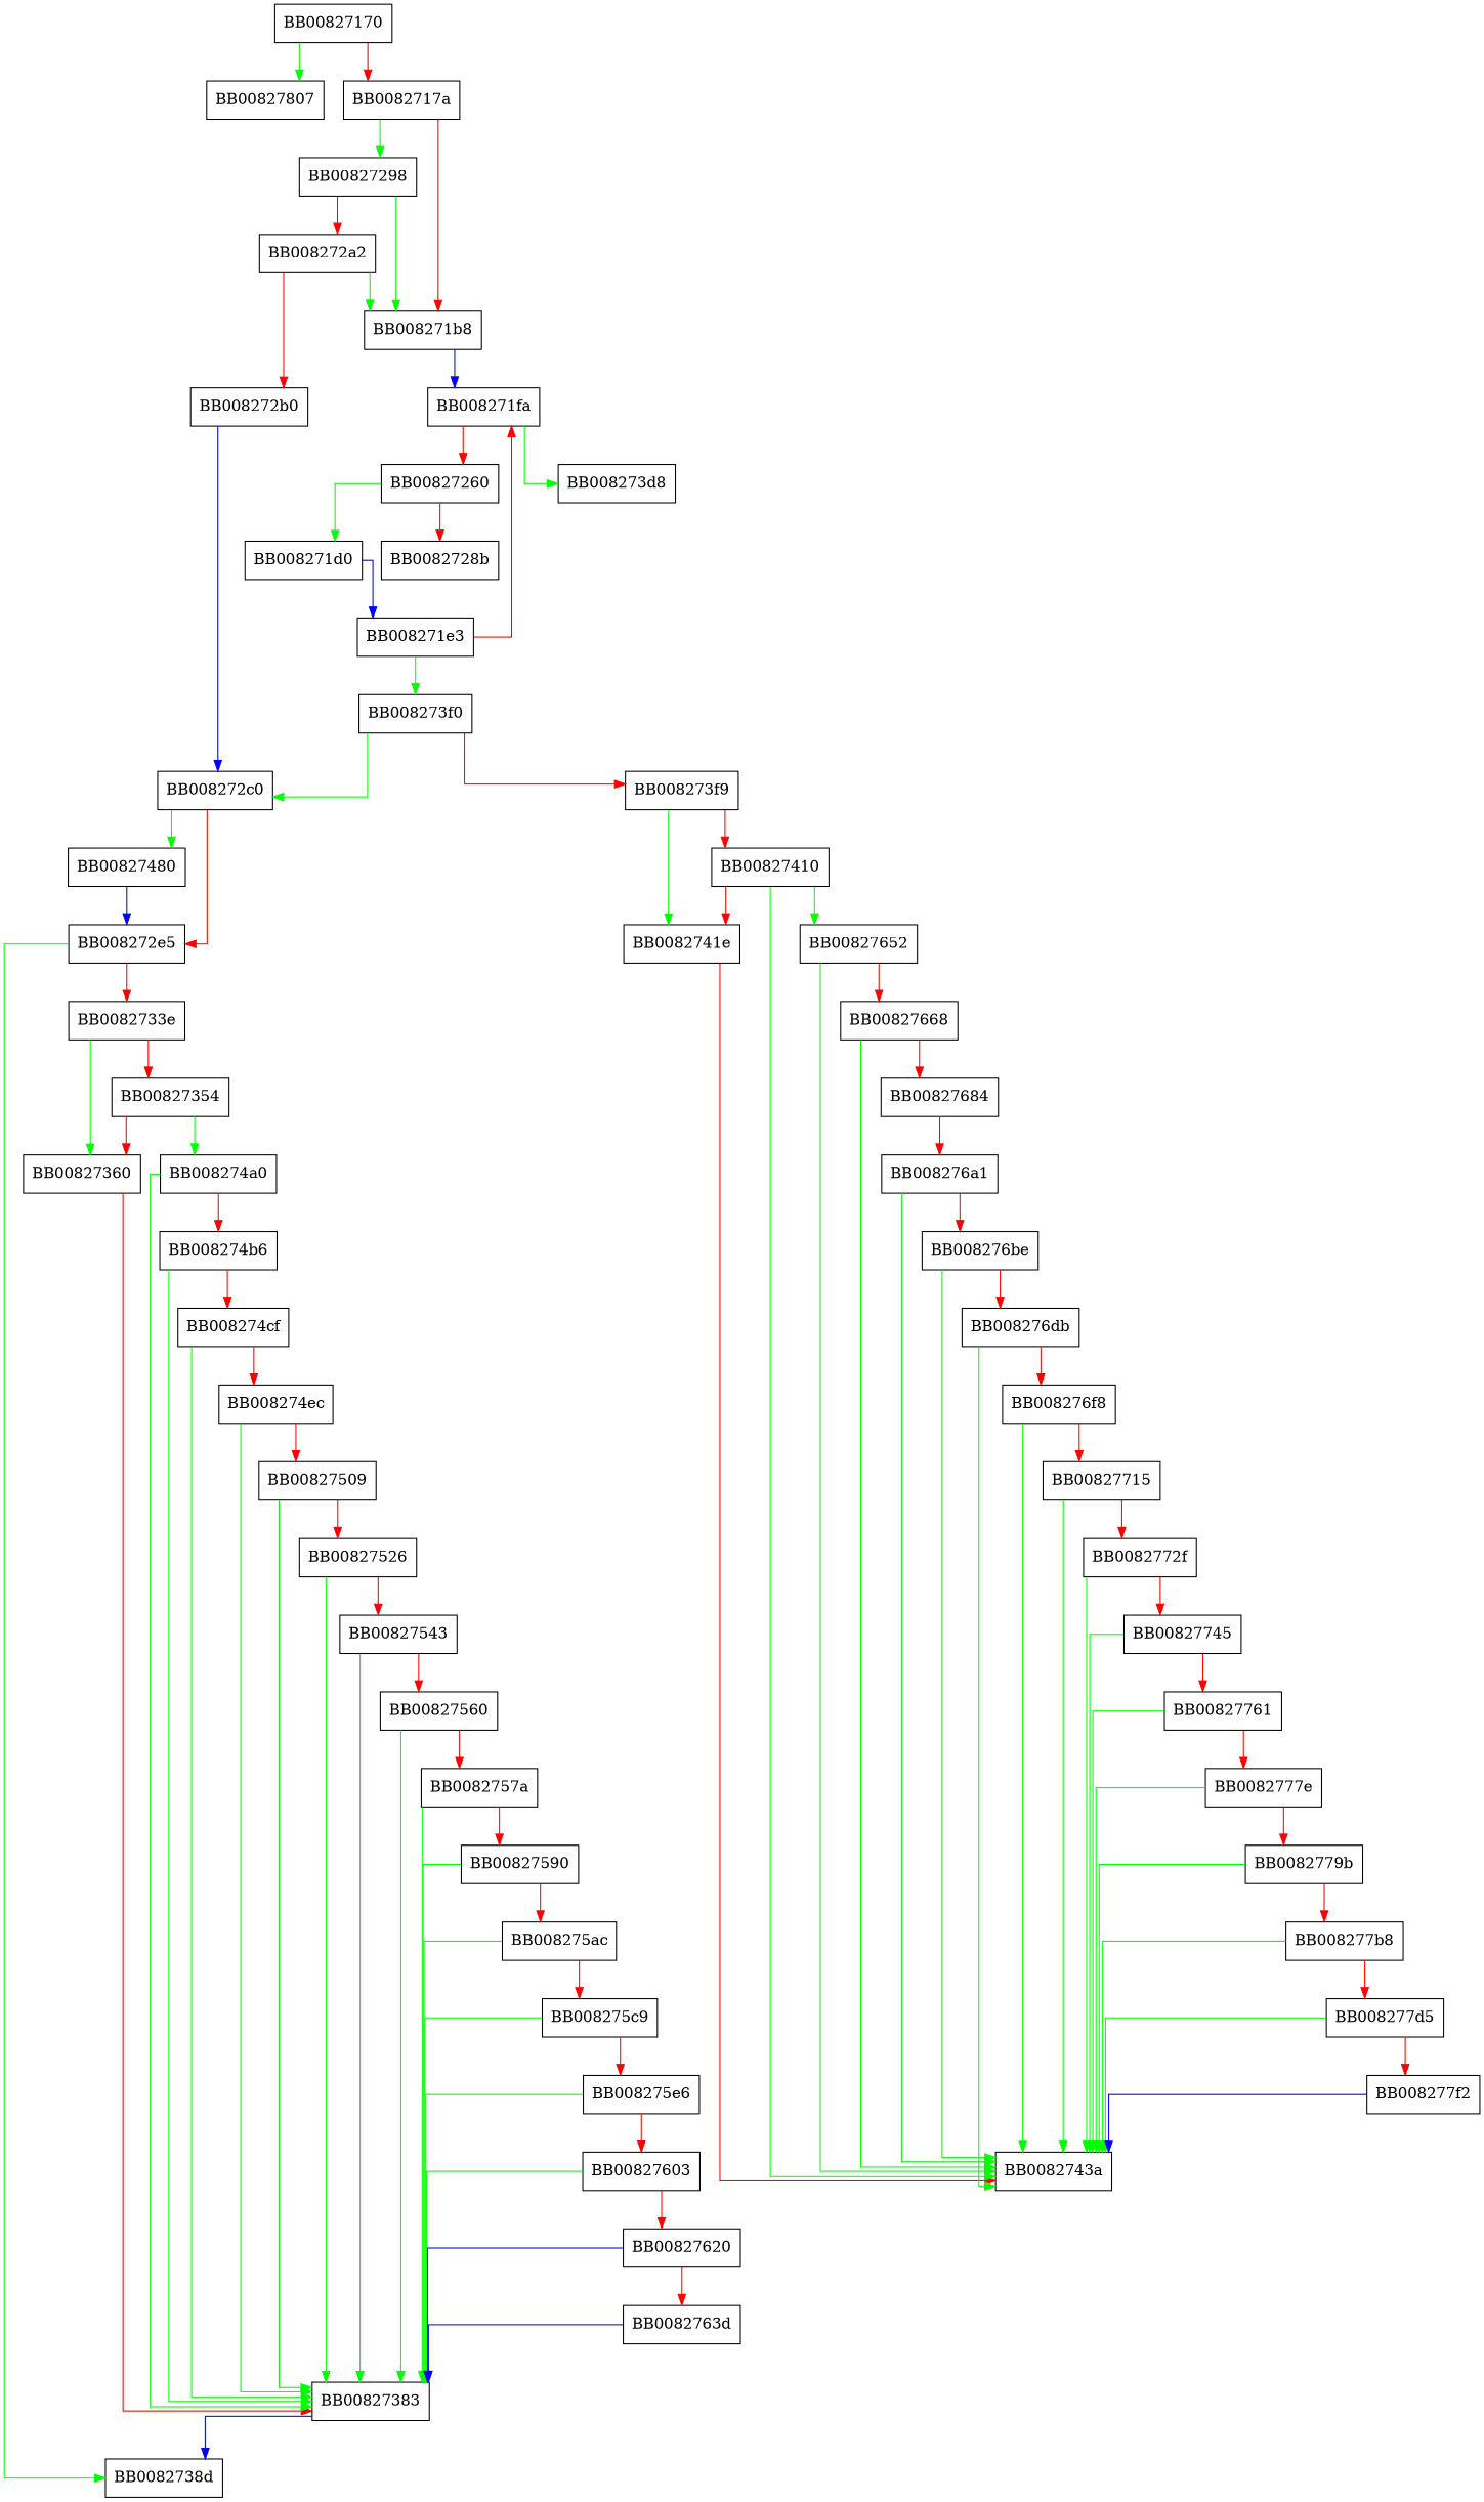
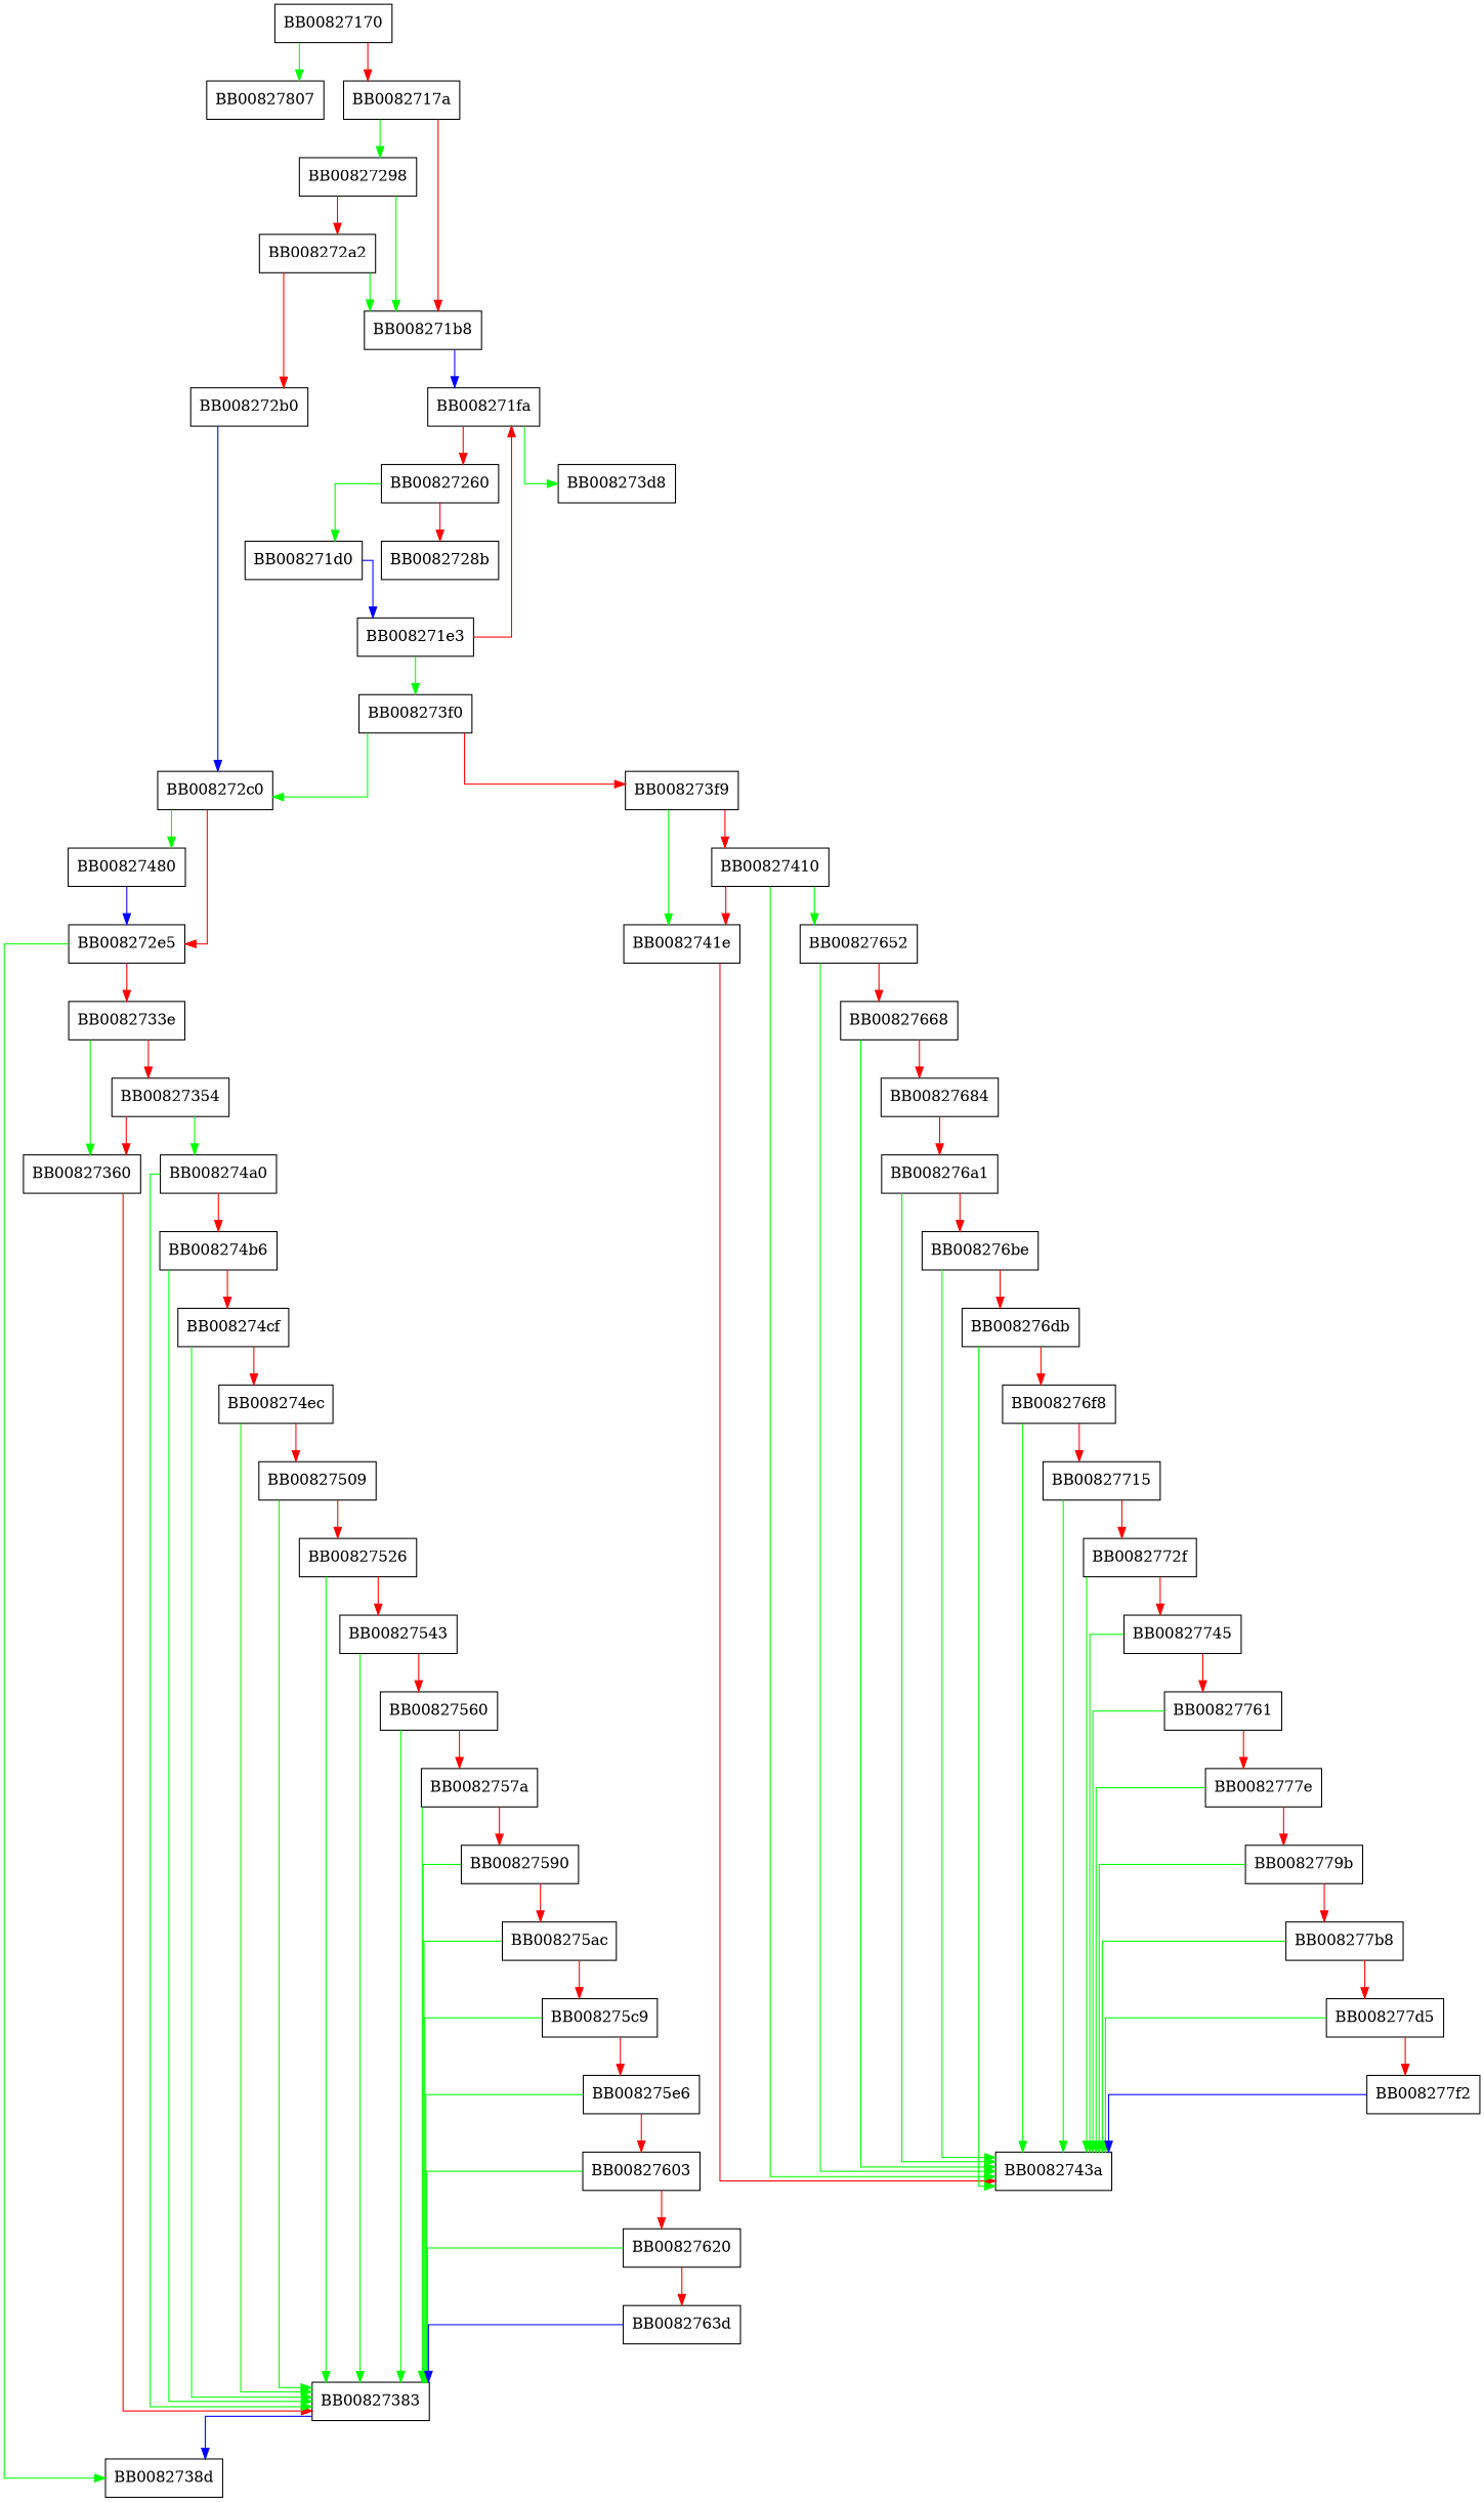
  digraph {
    splines=ortho
    node [shape=box]
    edge [color=red]
    BB00827170
    BB00827807
    BB0082717a
    BB00827298
    BB008271b8
    BB008272a2
    BB008271fa
    BB008272b0
    BB008273d8
    BB00827260
    BB008271d0
    BB0082728b
    BB008271e3
    BB008273f0
    BB008272c0
    BB008273f9
    BB00827480
    BB008272e5
    BB0082741e
    BB00827410
    BB0082738d
    BB0082733e
    BB00827360
    BB00827354
    BB00827383
    BB008274a0
    BB008274b6
    BB008274cf
    BB0082743a
    BB00827652
    BB00827668
    BB00827684
    BB008274ec
    BB00827509
    BB00827526
    BB00827543
    BB00827560
    BB0082757a
    BB00827590
    BB008275ac
    BB008275c9
    BB008275e6
    BB00827603
    BB00827620
    BB0082763d
    BB008276a1
    BB008276be
    BB008276db
    BB008276f8
    BB00827715
    BB0082772f
    BB00827745
    BB00827761
    BB0082777e
    BB0082779b
    BB008277b8
    BB008277d5
    BB008277f2
    BB00827170 -> BB00827807 [color=green]
    BB00827170 -> BB0082717a
    BB0082717a -> BB00827298 [color=green]
    BB0082717a -> BB008271b8
    BB00827298 -> BB008271b8 [color=green]
    BB00827298 -> BB008272a2
    BB008271b8 -> BB008271fa [color=blue]
    BB008272a2 -> BB008271b8 [color=green]
    BB008272a2 -> BB008272b0
    BB008271fa -> BB008273d8 [color=green]
    BB008271fa -> BB00827260
    BB008272b0 -> BB008272c0 [color=blue]
    BB00827260 -> BB008271d0 [color=green]
    BB00827260 -> BB0082728b
    BB008271d0 -> BB008271e3 [color=blue]
    BB008271e3 -> BB008271fa
    BB008271e3 -> BB008273f0 [color=green]
    BB008273f0 -> BB008272c0 [color=green]
    BB008273f0 -> BB008273f9
    BB008272c0 -> BB00827480 [color=green]
    BB008272c0 -> BB008272e5
    BB008273f9 -> BB0082741e [color=green]
    BB008273f9 -> BB00827410
    BB00827480 -> BB008272e5 [color=blue]
    BB008272e5 -> BB0082738d [color=green]
    BB008272e5 -> BB0082733e
    BB0082741e -> BB0082743a
    BB00827410 -> BB0082741e
    BB00827410 -> BB0082743a [color=green]
    BB00827410 -> BB00827652 [color=green]
    BB0082733e -> BB00827360 [color=green]
    BB0082733e -> BB00827354
    BB00827360 -> BB00827383
    BB00827354 -> BB00827360
    BB00827354 -> BB008274a0 [color=green]
    BB00827383 -> BB0082738d [color=blue]
    BB008274a0 -> BB00827383 [color=green]
    BB008274a0 -> BB008274b6
    BB008274b6 -> BB00827383 [color=green]
    BB008274b6 -> BB008274cf
    BB008274cf -> BB00827383 [color=green]
    BB008274cf -> BB008274ec
    BB00827652 -> BB0082743a [color=green]
    BB00827652 -> BB00827668
    BB00827668 -> BB0082743a [color=green]
    BB00827668 -> BB00827684
    BB00827684 -> BB008276a1
    BB008274ec -> BB00827383 [color=green]
    BB008274ec -> BB00827509
    BB00827509 -> BB00827383 [color=green]
    BB00827509 -> BB00827526
    BB00827526 -> BB00827383 [color=green]
    BB00827526 -> BB00827543
    BB00827543 -> BB00827383 [color=green]
    BB00827543 -> BB00827560
    BB00827560 -> BB00827383 [color=green]
    BB00827560 -> BB0082757a
    BB0082757a -> BB00827383 [color=green]
    BB0082757a -> BB00827590
    BB00827590 -> BB00827383 [color=green]
    BB00827590 -> BB008275ac
    BB008275ac -> BB00827383 [color=green]
    BB008275ac -> BB008275c9
    BB008275c9 -> BB00827383 [color=green]
    BB008275c9 -> BB008275e6
    BB008275e6 -> BB00827383 [color=green]
    BB008275e6 -> BB00827603
    BB00827603 -> BB00827383 [color=green]
    BB00827603 -> BB00827620
-   BB00827620 -> BB00827383 [color=blue]
+   BB00827620 -> BB00827383 [color=green]
    BB00827620 -> BB0082763d
    BB0082763d -> BB00827383 [color=blue]
    BB008276a1 -> BB0082743a [color=green]
    BB008276a1 -> BB008276be
    BB008276be -> BB0082743a [color=green]
    BB008276be -> BB008276db
    BB008276db -> BB0082743a [color=green]
    BB008276db -> BB008276f8
    BB008276f8 -> BB0082743a [color=green]
    BB008276f8 -> BB00827715
    BB00827715 -> BB0082743a [color=green]
    BB00827715 -> BB0082772f
    BB0082772f -> BB0082743a [color=green]
    BB0082772f -> BB00827745
    BB00827745 -> BB0082743a [color=green]
    BB00827745 -> BB00827761
    BB00827761 -> BB0082743a [color=green]
    BB00827761 -> BB0082777e
    BB0082777e -> BB0082743a [color=green]
    BB0082777e -> BB0082779b
    BB0082779b -> BB0082743a [color=green]
    BB0082779b -> BB008277b8
    BB008277b8 -> BB0082743a [color=green]
    BB008277b8 -> BB008277d5
    BB008277d5 -> BB0082743a [color=green]
    BB008277d5 -> BB008277f2
    BB008277f2 -> BB0082743a [color=blue]
  }
